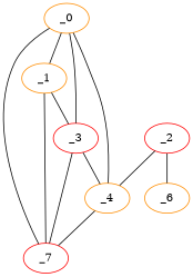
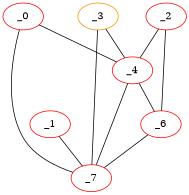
  graph {
    node [color=red y=34]
    edge [valence=2]
-   _0 [color=darkorange x=77]
-   _1 [color=darkorange x=90]
-   _3 [x=95 y=41]
-   _4 [color=darkorange x=96 y=67]
+   _0 [x=77]
+   _1 [x=90]
+   _3 [color=darkorange x=95 y=41]
+   _4 [x=96 y=67]
    _7 [x=121 y=61]
    _2 [x=93 y=80]
-   _6 [color=darkorange x=113 y=74]
-   _0 -- _1 [valence=1]
-   _0 -- _3
+   _6 [x=113 y=74]
    _0 -- _4
    _0 -- _7 [valence=1]
-   _1 -- _3
    _1 -- _7 [valence=1]
    _3 -- _4
    _3 -- _7
    _4 -- _7
+   _4 -- _6
    _2 -- _4
    _2 -- _6 [valence=1]
+   _6 -- _7 [valence=1]
  }
